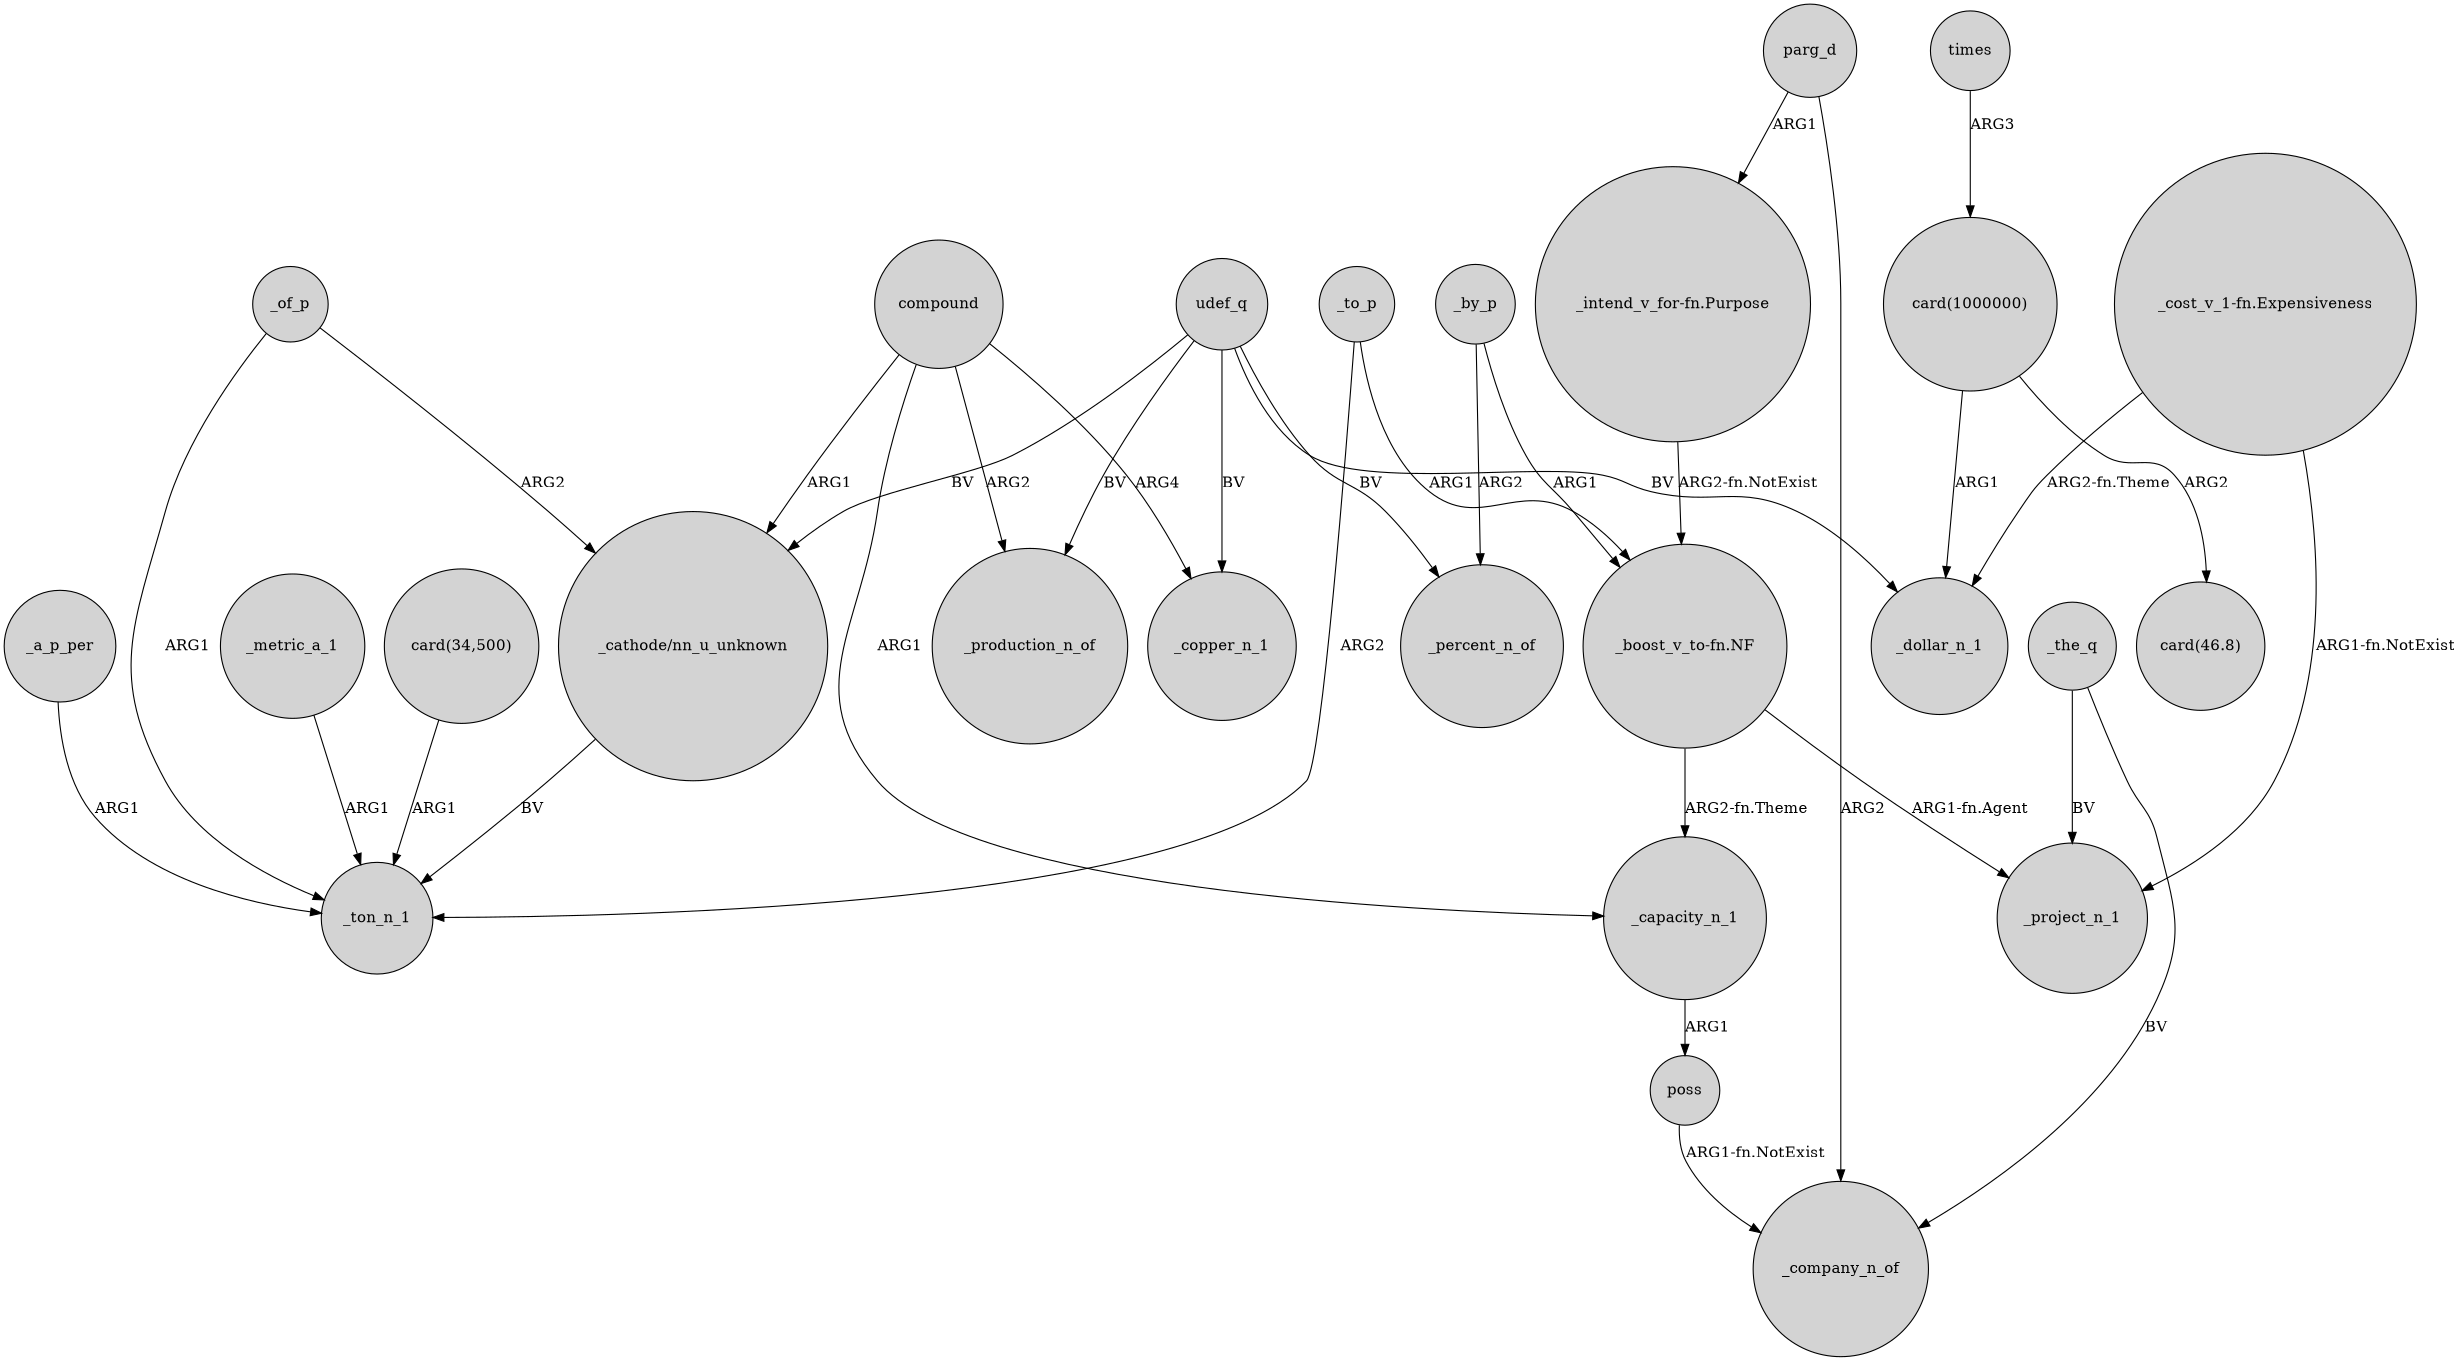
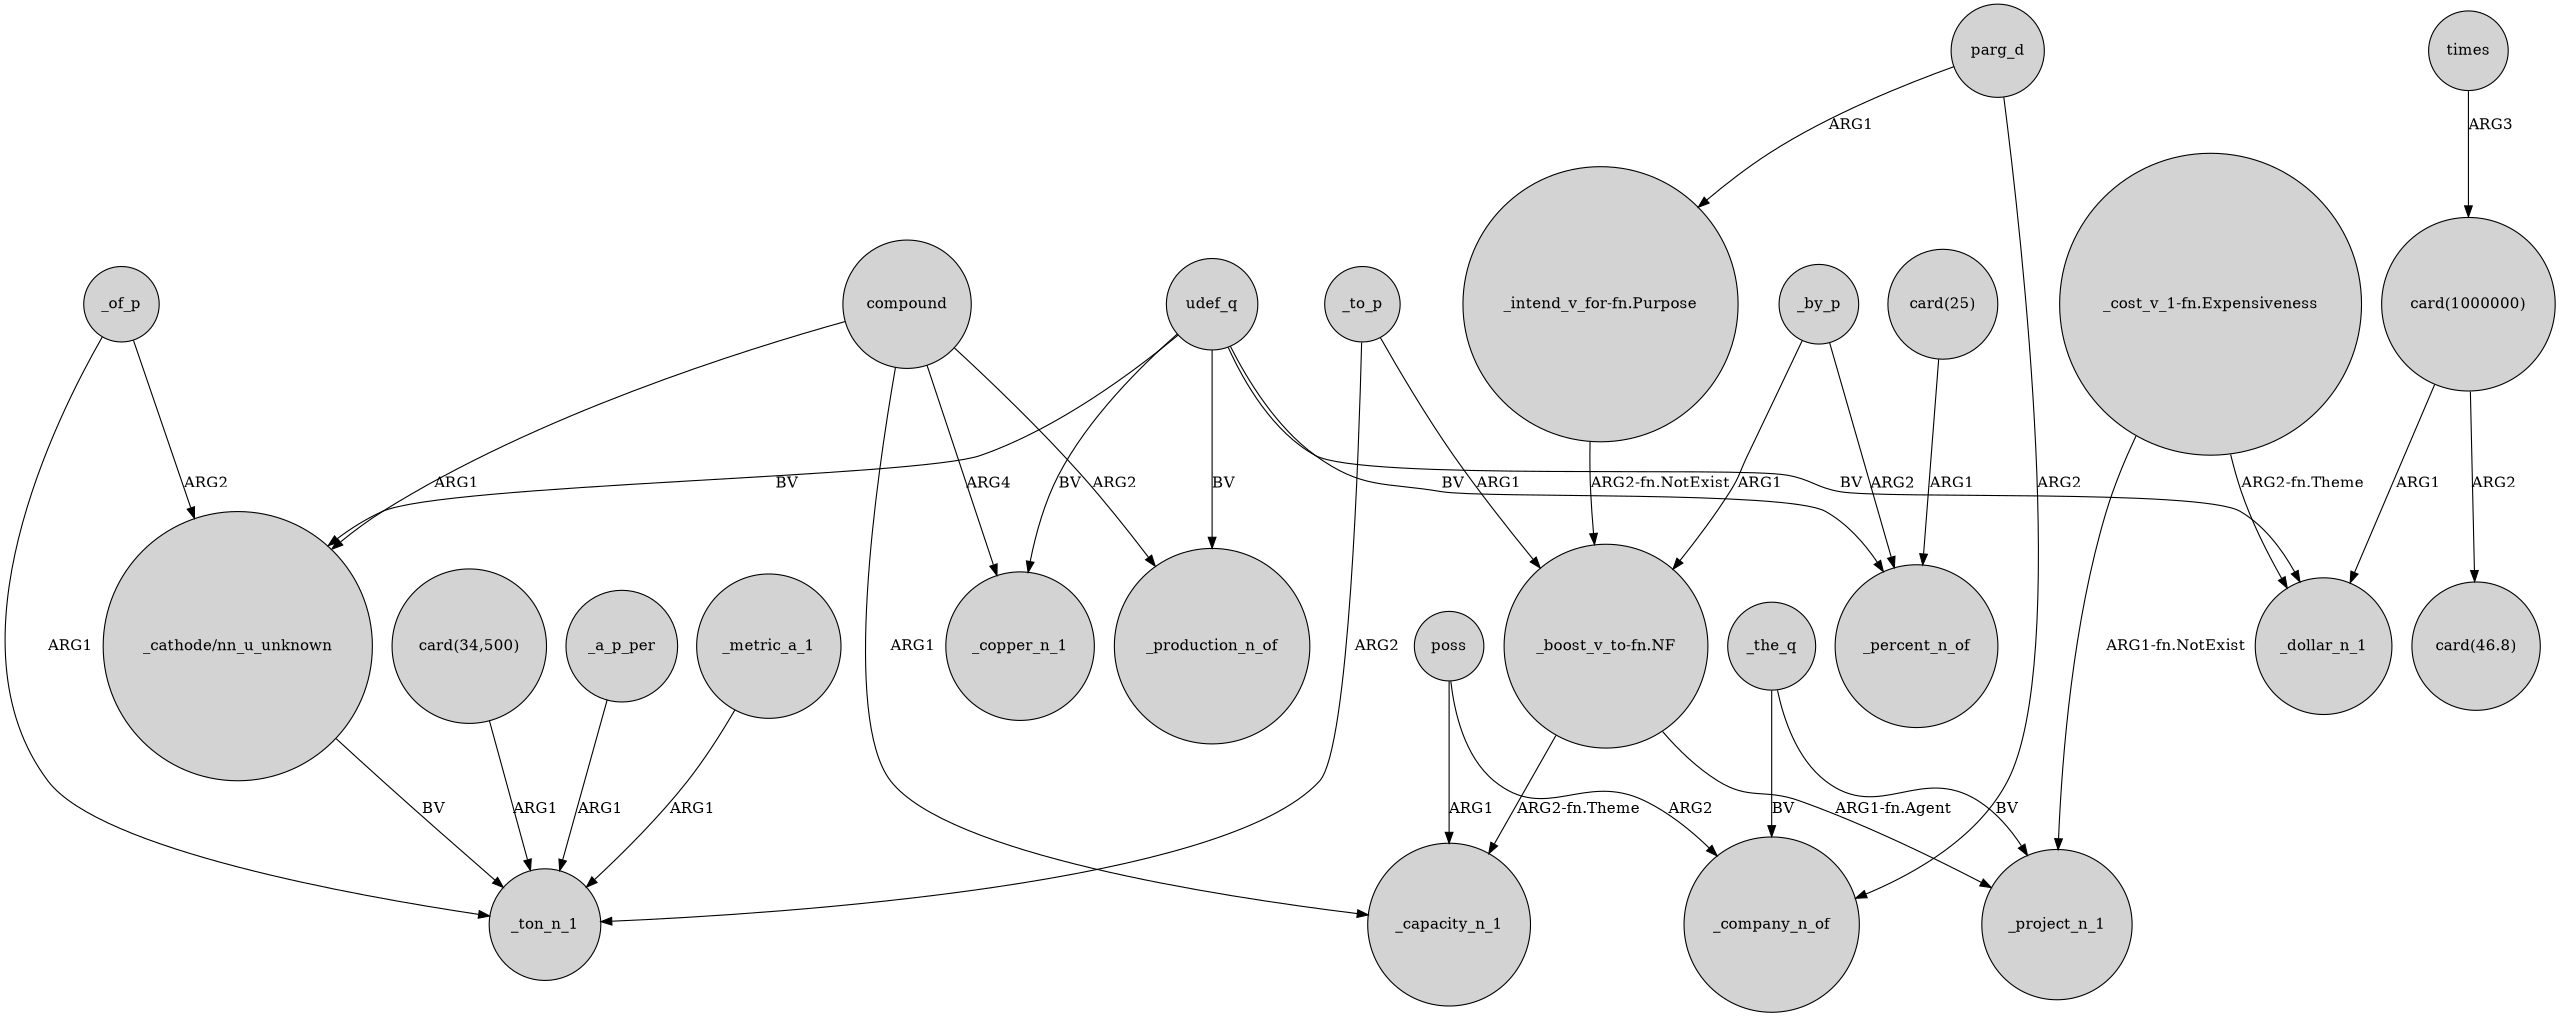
  digraph {
    node [shape=circle style=filled]
    udef_q
    _production_n_of
    _dollar_n_1
    _copper_n_1
    _percent_n_of
    "_cathode/nn_u_unknown"
    _ton_n_1
    compound
    _capacity_n_1
    "card(1000000)"
    "card(46.8)"
    "card(34,500)"
+   "card(25)"
    _to_p
    "_boost_v_to-fn.NF"
    _project_n_1
    _of_p
    _a_p_per
    _the_q
    _company_n_of
    "_cost_v_1-fn.Expensiveness"
    parg_d
    "_intend_v_for-fn.Purpose"
    _by_p
    times
    _metric_a_1
    poss
    udef_q -> _production_n_of [label=BV]
    udef_q -> _dollar_n_1 [label=BV]
    udef_q -> _copper_n_1 [label=BV]
    udef_q -> _percent_n_of [label=BV]
    udef_q -> "_cathode/nn_u_unknown" [label=BV]
    "_cathode/nn_u_unknown" -> _ton_n_1 [label=BV]
    compound -> _production_n_of [label=ARG2]
    compound -> _copper_n_1 [label=ARG4]
    compound -> "_cathode/nn_u_unknown" [label=ARG1]
    compound -> _capacity_n_1 [label=ARG1]
    "card(1000000)" -> _dollar_n_1 [label=ARG1]
    "card(1000000)" -> "card(46.8)" [label=ARG2]
    "card(34,500)" -> _ton_n_1 [label=ARG1]
+   "card(25)" -> _percent_n_of [label=ARG1]
    _to_p -> _ton_n_1 [label=ARG2]
    _to_p -> "_boost_v_to-fn.NF" [label=ARG1]
    "_boost_v_to-fn.NF" -> _capacity_n_1 [label="ARG2-fn.Theme"]
    "_boost_v_to-fn.NF" -> _project_n_1 [label="ARG1-fn.Agent"]
    _of_p -> "_cathode/nn_u_unknown" [label=ARG2]
    _of_p -> _ton_n_1 [label=ARG1]
    _a_p_per -> _ton_n_1 [label=ARG1]
    _the_q -> _project_n_1 [label=BV]
    _the_q -> _company_n_of [label=BV]
    "_cost_v_1-fn.Expensiveness" -> _dollar_n_1 [label="ARG2-fn.Theme"]
    "_cost_v_1-fn.Expensiveness" -> _project_n_1 [label="ARG1-fn.NotExist"]
    parg_d -> _company_n_of [label=ARG2]
    parg_d -> "_intend_v_for-fn.Purpose" [label=ARG1]
    "_intend_v_for-fn.Purpose" -> "_boost_v_to-fn.NF" [label="ARG2-fn.NotExist"]
    _by_p -> _percent_n_of [label=ARG2]
    _by_p -> "_boost_v_to-fn.NF" [label=ARG1]
    times -> "card(1000000)" [label=ARG3]
    _metric_a_1 -> _ton_n_1 [label=ARG1]
-   _capacity_n_1 -> poss [label=ARG1]
-   poss -> _company_n_of [label="ARG1-fn.NotExist"]
+   poss -> _capacity_n_1 [label=ARG1]
+   poss -> _company_n_of [label=ARG2]
  }
